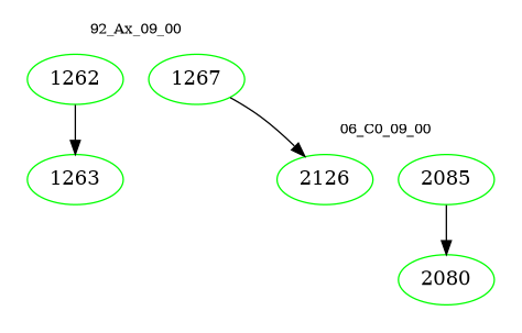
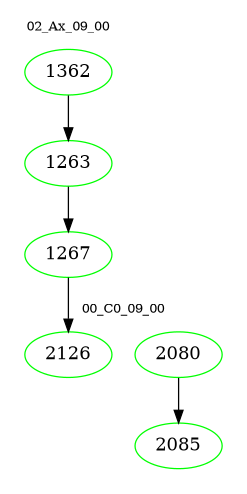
  digraph {
    node [color=green]
    edge [color=black]
    n1 [label=1263]
-   n2 [label=1262]
+   n2 [label=1362]
    n3 [label=1267]
    n4 [label=2085]
    n5 [label=2080]
    n6 [label=2126]
    subgraph cluster_1 {
      color=white
      fontsize=10
-     label="92_Ax_09_00"
+     label="02_Ax_09_00"
      n1
      n2
      n3
    }
    subgraph cluster_2 {
      color=white
      fontsize=10
-     label="06_C0_09_00"
+     label="00_C0_09_00"
      n4
      n5
      n6
    }
+   n1 -> n3
    n2 -> n1
    n3 -> n6
-   n4 -> n5
+   n5 -> n4
  }
